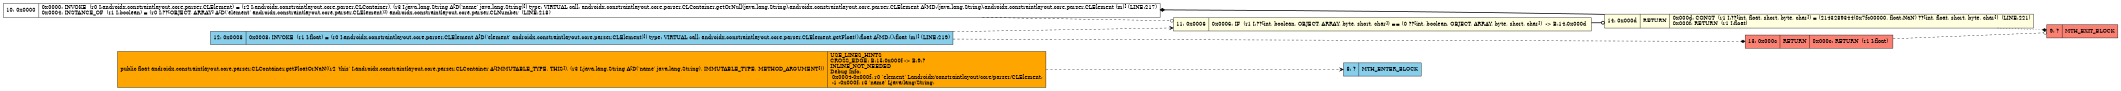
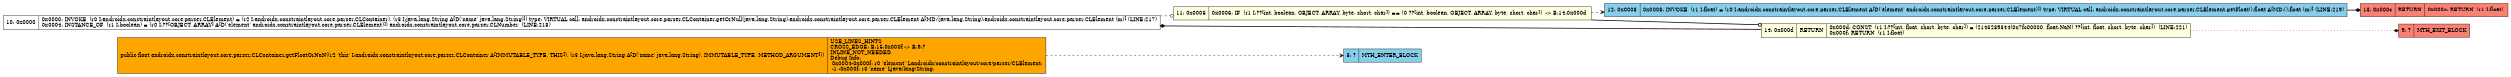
  digraph {
    rankdir=LR
    node [fillcolor=skyblue shape=record style=filled]
    edge [arrowhead=odot style=dashed]
    n1 [label="{8\:\ ?|MTH_ENTER_BLOCK\l}"]
    n2 [fillcolor=white label="{10\:\ 0x0000|0x0000: INVOKE  (r0 I:androidx.constraintlayout.core.parser.CLElement) = (r2 I:androidx.constraintlayout.core.parser.CLContainer), (r3 I:java.lang.String A[D('name' java.lang.String)]) type: VIRTUAL call: androidx.constraintlayout.core.parser.CLContainer.getOrNull(java.lang.String):androidx.constraintlayout.core.parser.CLElement A[MD:(java.lang.String):androidx.constraintlayout.core.parser.CLElement (m)] (LINE:217)\l0x0004: INSTANCE_OF  (r1 I:boolean) = (r0 I:??[OBJECT, ARRAY] A[D('element' androidx.constraintlayout.core.parser.CLElement)]) androidx.constraintlayout.core.parser.CLNumber  (LINE:218)\l}"]
    n3 [fillcolor=lightyellow label="{11\:\ 0x0006|0x0006: IF  (r1 I:??[int, boolean, OBJECT, ARRAY, byte, short, char]) == (0 ??[int, boolean, OBJECT, ARRAY, byte, short, char])  \-\> B:14:0x000d \l}"]
    n4 [label="{12\:\ 0x0008|0x0008: INVOKE  (r1 I:float) = (r0 I:androidx.constraintlayout.core.parser.CLElement A[D('element' androidx.constraintlayout.core.parser.CLElement)]) type: VIRTUAL call: androidx.constraintlayout.core.parser.CLElement.getFloat():float A[MD:():float (m)] (LINE:219)\l}"]
    n5 [fillcolor=lightyellow label="{14\:\ 0x000d|RETURN\l|0x000d: CONST  (r1 I:??[int, float, short, byte, char]) = (2143289344(0x7fc00000, float:NaN) ??[int, float, short, byte, char])  (LINE:221)\l0x000f: RETURN  (r1 I:float) \l}"]
    n6 [fillcolor=salmon label="{13\:\ 0x000c|RETURN\l|0x000c: RETURN  (r1 I:float) \l}"]
    n7 [fillcolor=salmon label="{9\:\ ?|MTH_EXIT_BLOCK\l}"]
    n8 [fillcolor=orange label="{public float androidx.constraintlayout.core.parser.CLContainer.getFloatOrNaN((r2 'this' I:androidx.constraintlayout.core.parser.CLContainer A[IMMUTABLE_TYPE, THIS]), (r3 I:java.lang.String A[D('name' java.lang.String), IMMUTABLE_TYPE, METHOD_ARGUMENT]))  | USE_LINES_HINTS\lCROSS_EDGE: B:15:0x000f \-\> B:9:?\lINLINE_NOT_NEEDED\lDebug Info:\l  0x0004\-0x000f: r0 'element' Landroidx\/constraintlayout\/core\/parser\/CLElement;\l  \-1 \-0x000f: r3 'name' Ljava\/lang\/String;\l}"]
    n2 -> n3
-   n4 -> n3 [arrowhead=vee]
+   n3 -> n4 [arrowhead=vee]
    n3 -> n5 [style=bold]
-   n4 -> n6 [arrowhead=diamond]
+   n4 -> n6 [arrowhead=diamond style=bold]
    n5 -> n2 [arrowhead=diamond style=bold]
    n5 -> n7 [arrowhead=diamond style=dotted]
-   n6 -> n7
    n8 -> n1 [arrowhead=vee]
  }
